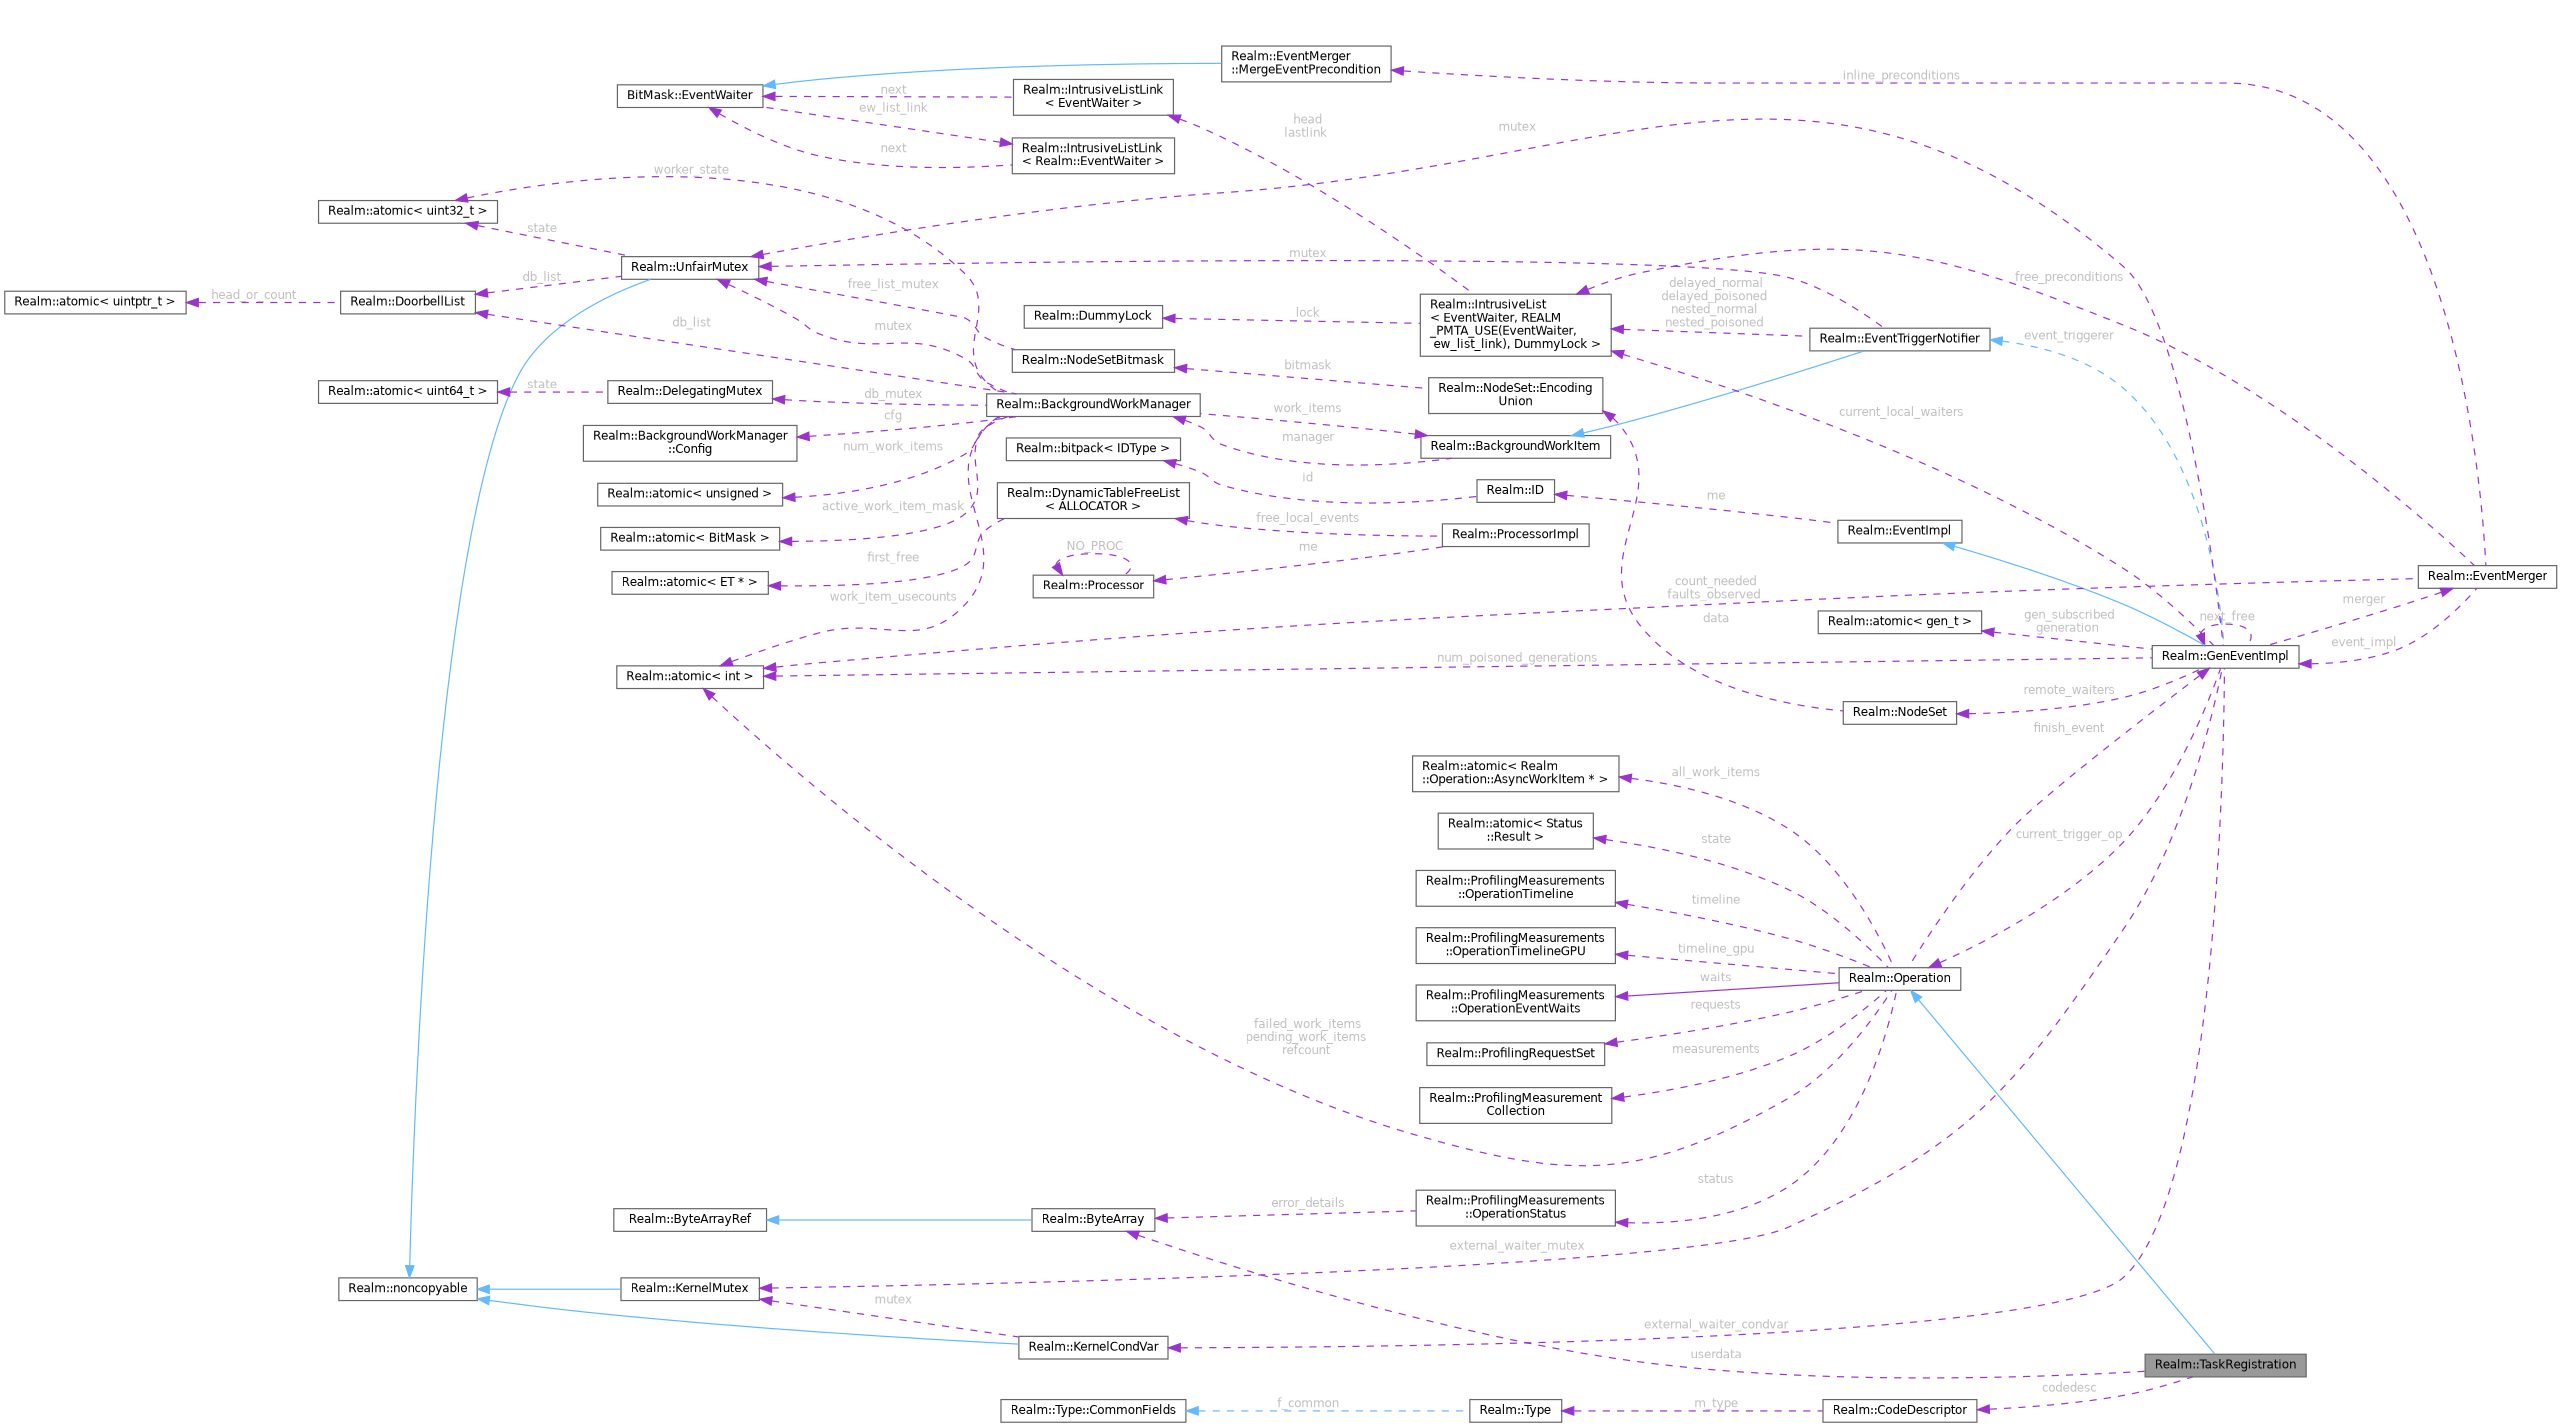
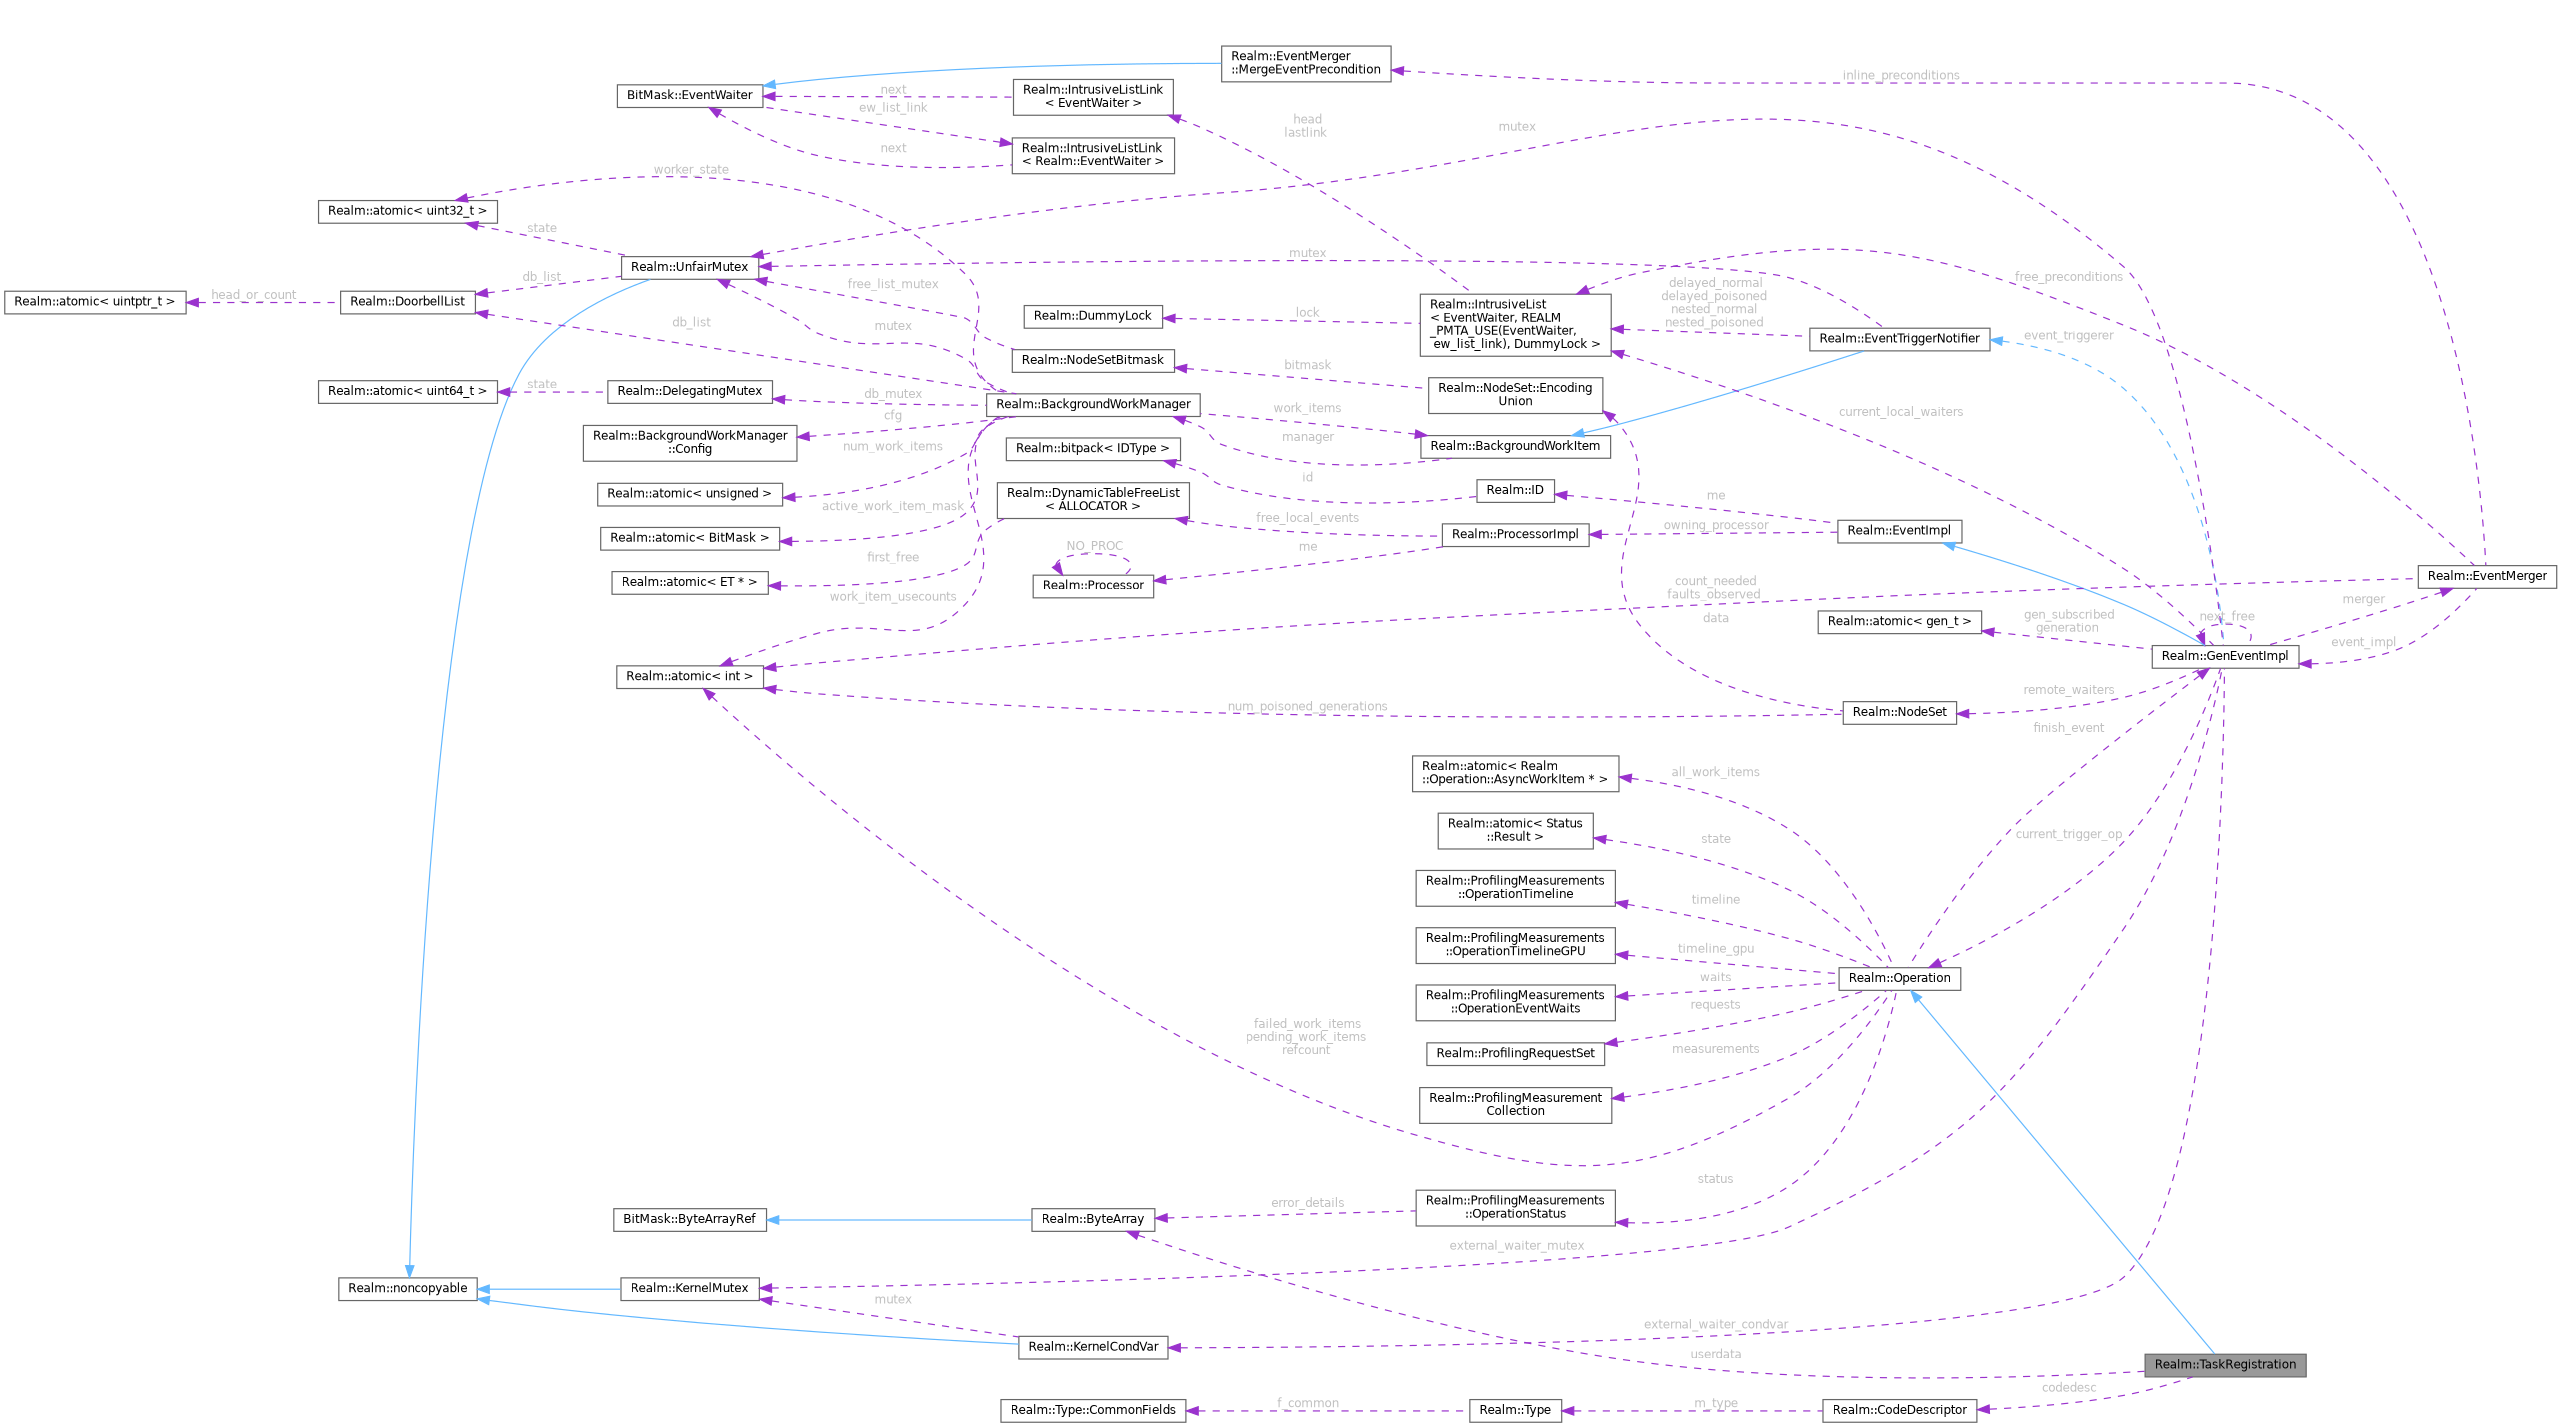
  digraph {
    rankdir=LR
    node [color=gray40 fillcolor=white fontname=Helvetica fontsize=10 shape=box style=filled]
    edge [color=darkorchid3 dir=back fontname=Helvetica fontsize=10 labelfontname=Helvetica labelfontsize=10 style=dashed fontcolor=grey]
    n1 [fillcolor=grey60 fontcolor=black height=0.2 label="Realm::TaskRegistration" width=0.4]
    n2 [height=0.2 label="Realm::Operation" width=0.4]
    n3 [height=0.2 label="Realm::GenEventImpl" width=0.4]
    n4 [height=0.2 label="Realm::EventMerger" width=0.4]
    n5 [height=0.2 label="Realm::EventImpl" width=0.4]
    n6 [height=0.2 label="Realm::ID" width=0.4]
    n7 [height=0.2 label="Realm::bitpack\< IDType \>" width=0.4]
    n8 [height=0.2 label="Realm::ProcessorImpl" width=0.4]
    n9 [height=0.2 label="Realm::DynamicTableFreeList\l\< ALLOCATOR \>" width=0.4]
    n10 [height=0.2 label="Realm::atomic\< ET * \>" width=0.4]
    n11 [height=0.2 label="Realm::Processor" width=0.4]
    n12 [height=0.2 label="Realm::atomic\< gen_t \>" width=0.4]
    n13 [height=0.2 label="Realm::atomic\< int \>" width=0.4]
    n14 [height=0.2 label="Realm::BackgroundWorkManager" width=0.4]
    n15 [height=0.2 label="Realm::BackgroundWorkItem" width=0.4]
    n16 [height=0.2 label="Realm::EventMerger\l::MergeEventPrecondition" width=0.4]
    n17 [height=0.2 label="BitMask::EventWaiter" width=0.4]
    n18 [height=0.2 label="Realm::IntrusiveListLink\l\< Realm::EventWaiter \>" width=0.4]
    n19 [height=0.2 label="Realm::IntrusiveListLink\l\< EventWaiter \>" width=0.4]
    n20 [height=0.2 label="Realm::IntrusiveList\l\< EventWaiter, REALM\l_PMTA_USE(EventWaiter,\l ew_list_link), DummyLock \>" width=0.4]
    n21 [height=0.2 label="Realm::EventTriggerNotifier" width=0.4]
    n22 [height=0.2 label="Realm::DummyLock" width=0.4]
    n23 [height=0.2 label="Realm::BackgroundWorkManager\l::Config" width=0.4]
    n24 [height=0.2 label="Realm::UnfairMutex" width=0.4]
    n25 [height=0.2 label="Realm::NodeSetBitmask" width=0.4]
    n26 [height=0.2 label="Realm::NodeSet::Encoding\lUnion" width=0.4]
    n27 [height=0.2 label="Realm::noncopyable" width=0.4]
    n28 [height=0.2 label="Realm::KernelMutex" width=0.4]
    n29 [height=0.2 label="Realm::KernelCondVar" width=0.4]
    n30 [height=0.2 label="Realm::atomic\< uint32_t \>" width=0.4]
    n31 [height=0.2 label="Realm::DoorbellList" width=0.4]
    n32 [height=0.2 label="Realm::atomic\< uintptr_t \>" width=0.4]
    n33 [height=0.2 label="Realm::atomic\< unsigned \>" width=0.4]
    n34 [height=0.2 label="Realm::atomic\< BitMask \>" width=0.4]
    n35 [height=0.2 label="Realm::DelegatingMutex" width=0.4]
    n36 [height=0.2 label="Realm::atomic\< uint64_t \>" width=0.4]
    n37 [height=0.2 label="Realm::NodeSet" width=0.4]
    n38 [height=0.2 label="Realm::atomic\< Status\l::Result \>" width=0.4]
    n39 [height=0.2 label="Realm::ProfilingMeasurements\l::OperationStatus" width=0.4]
    n40 [height=0.2 label="Realm::ByteArray" width=0.4]
-   n41 [height=0.2 label="Realm::ByteArrayRef" width=0.4]
+   n41 [height=0.2 label="BitMask::ByteArrayRef" width=0.4]
    n42 [height=0.2 label="Realm::ProfilingMeasurements\l::OperationTimeline" width=0.4]
    n43 [height=0.2 label="Realm::ProfilingMeasurements\l::OperationTimelineGPU" width=0.4]
    n44 [height=0.2 label="Realm::ProfilingMeasurements\l::OperationEventWaits" width=0.4]
    n45 [height=0.2 label="Realm::ProfilingRequestSet" width=0.4]
    n46 [height=0.2 label="Realm::ProfilingMeasurement\lCollection" width=0.4]
    n47 [height=0.2 label="Realm::atomic\< Realm\l::Operation::AsyncWorkItem * \>" width=0.4]
    n48 [height=0.2 label="Realm::CodeDescriptor" width=0.4]
    n49 [height=0.2 label="Realm::Type" width=0.4]
    n50 [height=0.2 label="Realm::Type::CommonFields" width=0.4]
    n2 -> n1 [color=steelblue1 style=solid fontcolor=""]
    n2 -> n3 [label=" current_trigger_op"]
    n3 -> n2 [label=" finish_event"]
    n3 -> n3 [label=" next_free"]
    n3 -> n4 [label=" event_impl"]
    n4 -> n3 [label=" merger"]
    n5 -> n3 [color=steelblue1 style=solid fontcolor=""]
    n6 -> n5 [label=" me"]
    n7 -> n6 [label=" id"]
+   n8 -> n5 [label=" owning_processor"]
    n9 -> n8 [label=" free_local_events"]
    n10 -> n9 [label=" first_free"]
    n11 -> n8 [label=" me"]
    n11 -> n11 [label=" NO_PROC"]
    n12 -> n3 [label=" gen_subscribed\ngeneration"]
    n13 -> n2 [label=" failed_work_items\npending_work_items\nrefcount"]
-   n13 -> n3 [label=" num_poisoned_generations"]
+   n13 -> n37 [label=" num_poisoned_generations"]
    n13 -> n4 [label=" count_needed\nfaults_observed"]
    n13 -> n14 [label=" work_item_usecounts"]
    n14 -> n15 [label=" manager"]
    n15 -> n14 [label=" work_items"]
    n15 -> n21 [color=steelblue1 style=solid fontcolor=""]
    n16 -> n4 [label=" inline_preconditions"]
    n17 -> n16 [color=steelblue1 style=solid fontcolor=""]
    n17 -> n18 [label=" next"]
    n17 -> n19 [label=" next"]
    n18 -> n17 [label=" ew_list_link"]
    n19 -> n20 [label=" head\nlastlink"]
    n20 -> n3 [label=" current_local_waiters"]
    n20 -> n4 [label=" free_preconditions"]
    n20 -> n21 [label=" delayed_normal\ndelayed_poisoned\nnested_normal\nnested_poisoned"]
    n21 -> n3 [color=steelblue1 label=" event_triggerer"]
    n22 -> n20 [label=" lock"]
    n23 -> n14 [label=" cfg"]
    n24 -> n3 [label=" mutex"]
    n24 -> n14 [label=" mutex"]
    n24 -> n21 [label=" mutex"]
    n24 -> n25 [label=" free_list_mutex"]
    n25 -> n26 [label=" bitmask"]
    n26 -> n37 [label=" data"]
    n27 -> n24 [color=steelblue1 style=solid fontcolor=""]
    n27 -> n28 [color=steelblue1 style=solid fontcolor=""]
    n27 -> n29 [color=steelblue1 style=solid fontcolor=""]
    n28 -> n3 [label=" external_waiter_mutex"]
    n28 -> n29 [label=" mutex"]
    n29 -> n3 [label=" external_waiter_condvar"]
    n30 -> n14 [label=" worker_state"]
    n30 -> n24 [label=" state"]
    n31 -> n14 [label=" db_list"]
    n31 -> n24 [label=" db_list"]
    n32 -> n31 [label=" head_or_count"]
    n33 -> n14 [label=" num_work_items"]
    n34 -> n14 [label=" active_work_item_mask"]
    n35 -> n14 [label=" db_mutex"]
    n36 -> n35 [label=" state"]
    n37 -> n3 [label=" remote_waiters"]
    n38 -> n2 [label=" state"]
    n39 -> n2 [label=" status"]
    n40 -> n1 [label=" userdata"]
    n40 -> n39 [label=" error_details"]
    n41 -> n40 [color=steelblue1 style=solid fontcolor=""]
    n42 -> n2 [label=" timeline"]
    n43 -> n2 [label=" timeline_gpu"]
-   n44 -> n2 [label=" waits" style=solid]
+   n44 -> n2 [label=" waits"]
    n45 -> n2 [label=" requests"]
    n46 -> n2 [label=" measurements"]
    n47 -> n2 [label=" all_work_items"]
    n48 -> n1 [label=" codedesc"]
    n49 -> n48 [label=" m_type"]
-   n50 -> n49 [color=steelblue1 label=" f_common"]
+   n50 -> n49 [label=" f_common"]
  }
